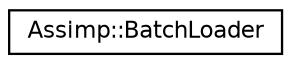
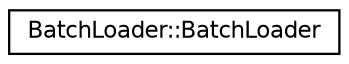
  digraph {
    rankdir=LR
-   n1 [color=black fillcolor=white fontname=Helvetica fontsize=10 height=0.2 label="Assimp::BatchLoader" shape=record style=filled width=0.4]
+   n1 [color=black fillcolor=white fontname=Helvetica fontsize=10 height=0.2 label="BatchLoader::BatchLoader" shape=record style=filled width=0.4]
  }
